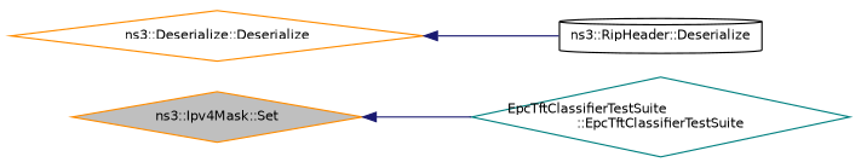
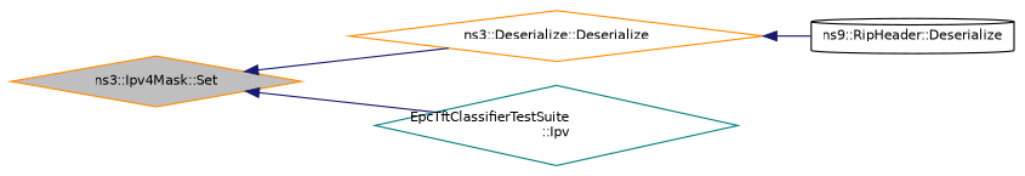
  digraph {
    rankdir=LR
    node [color=darkorange fillcolor=white fontname=Helvetica fontsize=10 shape=diamond style=filled]
    edge [color=midnightblue dir=back fontname=Helvetica fontsize=10 labelfontname=Helvetica labelfontsize=10 style=solid]
    n1 [fillcolor=grey75 fontcolor=black height=0.2 label="ns3::Ipv4Mask::Set" width=0.4]
    n2 [height=0.2 label="ns3::Deserialize::Deserialize" width=0.4]
-   n3 [color=teal height=0.2 label="EpcTftClassifierTestSuite\l::EpcTftClassifierTestSuite" width=0.4]
-   n4 [color=black height=0.2 label="ns3::RipHeader::Deserialize" shape=cylinder width=0.4]
+   n3 [color=teal height=0.2 label="EpcTftClassifierTestSuite\l::Ipv" width=0.4]
+   n4 [color=black height=0.2 label="ns9::RipHeader::Deserialize" shape=cylinder width=0.4]
+   n1 -> n2
    n1 -> n3
    n2 -> n4
  }
